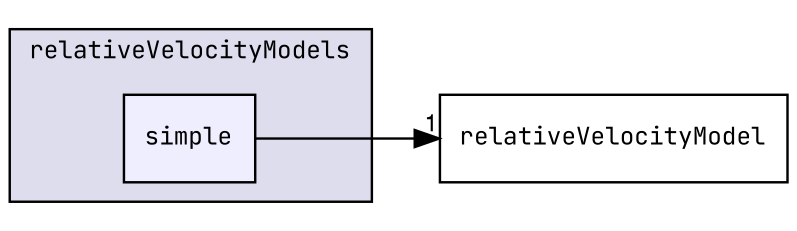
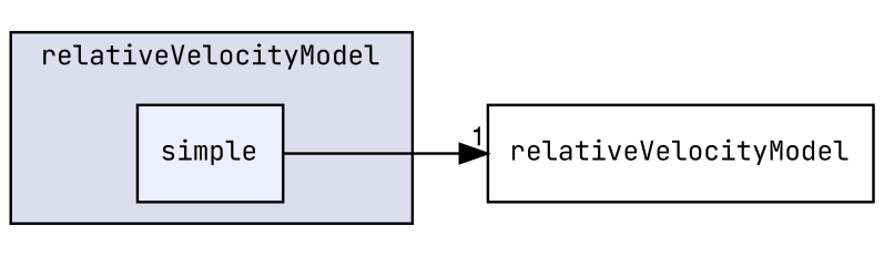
  digraph {
    compound=true
    rankdir=LR
    fontname="JetBrains Mono"
    node [fontname="JetBrains Mono" fontsize=10 shape=box]
    n1 [fillcolor="#eeeeff" label=simple pencolor=black style=filled]
    n2 [label=relativeVelocityModel]
    subgraph cluster_1 {
      bgcolor="#ddddee"
      fontsize=10
-     label=relativeVelocityModels
+     label=relativeVelocityModel
      pencolor=black
      n1
    }
    n1 -> n2 [headlabel=1 labeldistance=1.5 labelfontname=FreeSans labelfontsize=10 fontname="JetBrains Mono"]
  }
